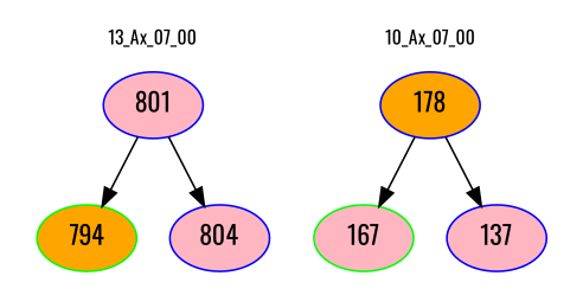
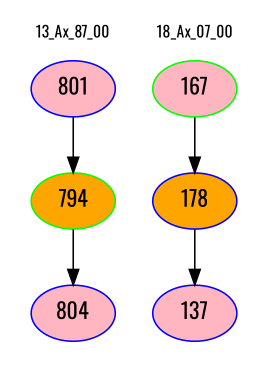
  digraph {
    fontname=Oswald
    node [color=blue fillcolor=lightpink fontname=Oswald style=filled]
    edge [color=black fontname=Oswald]
    n1 [label=801]
    n2 [color=green fillcolor=orange label=794]
    n3 [label=804]
    n4 [fillcolor=orange label=178]
    n5 [color=green label=167]
    n6 [label=137]
    subgraph cluster_1 {
      color=white
      fontsize=10
-     label="13_Ax_07_00"
+     label="13_Ax_87_00"
      n1
      n2
      n3
    }
    subgraph cluster_2 {
      color=white
      fontsize=10
-     label="10_Ax_07_00"
+     label="18_Ax_07_00"
      n4
      n5
      n6
    }
    n1 -> n2
-   n1 -> n3
-   n4 -> n5
+   n2 -> n3
+   n5 -> n4
    n4 -> n6
  }
